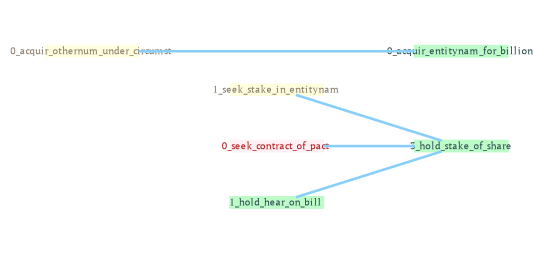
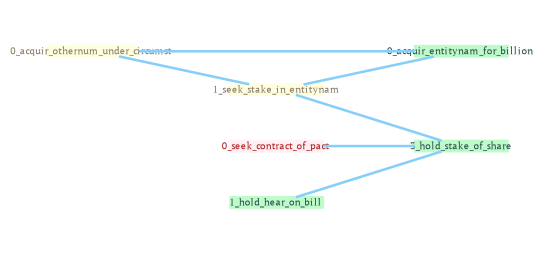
  graph {
    fontname="PT Serif"
    rankdir=LR
    node [color="#BDFCC9" fixedsize=true fontcolor="#2f4f4f" fontname="PT Serif" fontsize=4 shape=polygon style=filled]
    edge [color="#87cefa" fontname="PT Serif" w=1]
    "0_acquir_othernum_under_circumst " [color="#ffffe0" fontcolor="#8b7d6b" height=.06 width=.5]
    n2 [color="#ffffe0" fontcolor="#8b7d6b" height=.06 label="1_seek_stake_in_entitynam" width=.5]
    "0_seek_contract_of_pact " [color="#fff0f5" fontcolor="#b22222" height=.06 width=.5]
    "0_acquir_entitynam_for_billion " [height=.06 width=.5]
    n5 [height=.06 label="3_hold_stake_of_share" width=.5]
    "1_hold_hear_on_bill " [height=.06 width=.5]
    subgraph sub_1 {
      "0_acquir_othernum_under_circumst "
      n2
    }
    subgraph sub_2 {
      "0_seek_contract_of_pact "
    }
+   "0_acquir_othernum_under_circumst " -- n2
    "0_acquir_othernum_under_circumst " -- "0_acquir_entitynam_for_billion "
+   n2 -- "0_acquir_entitynam_for_billion "
    n2 -- n5
    "0_seek_contract_of_pact " -- n5
    "1_hold_hear_on_bill " -- n5
  }
